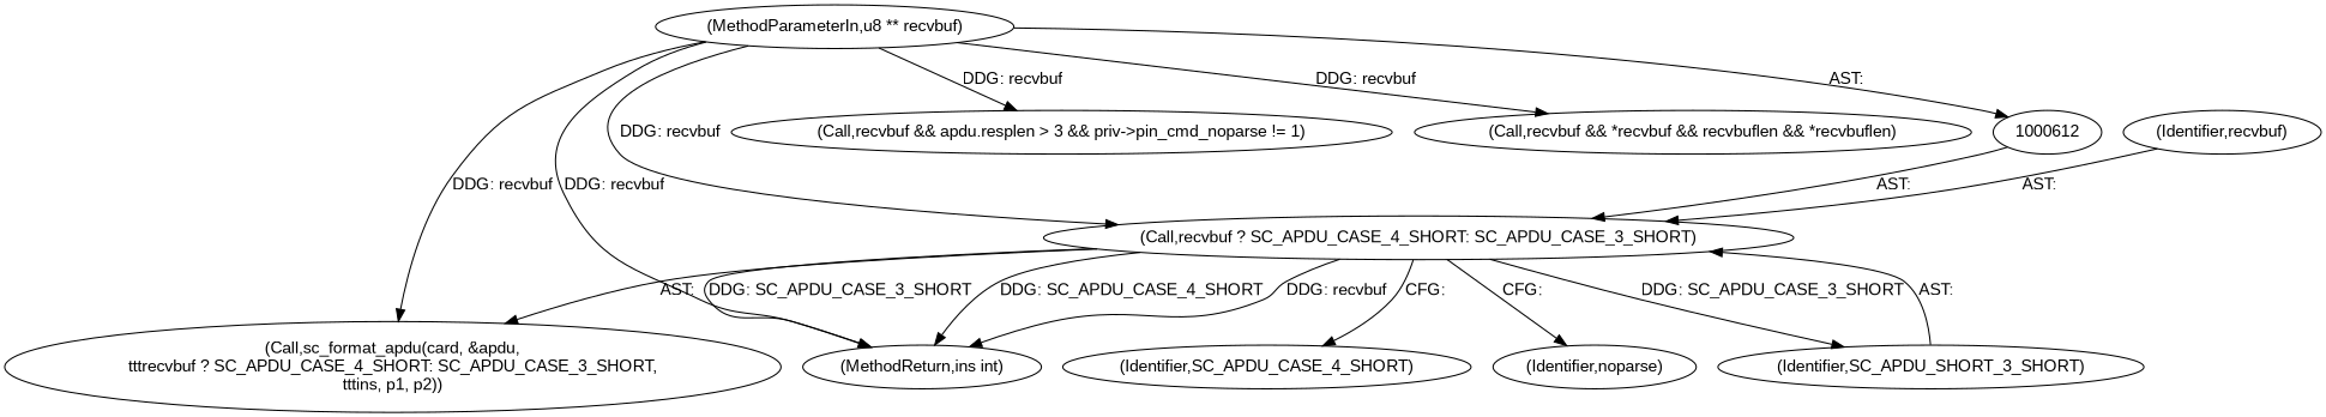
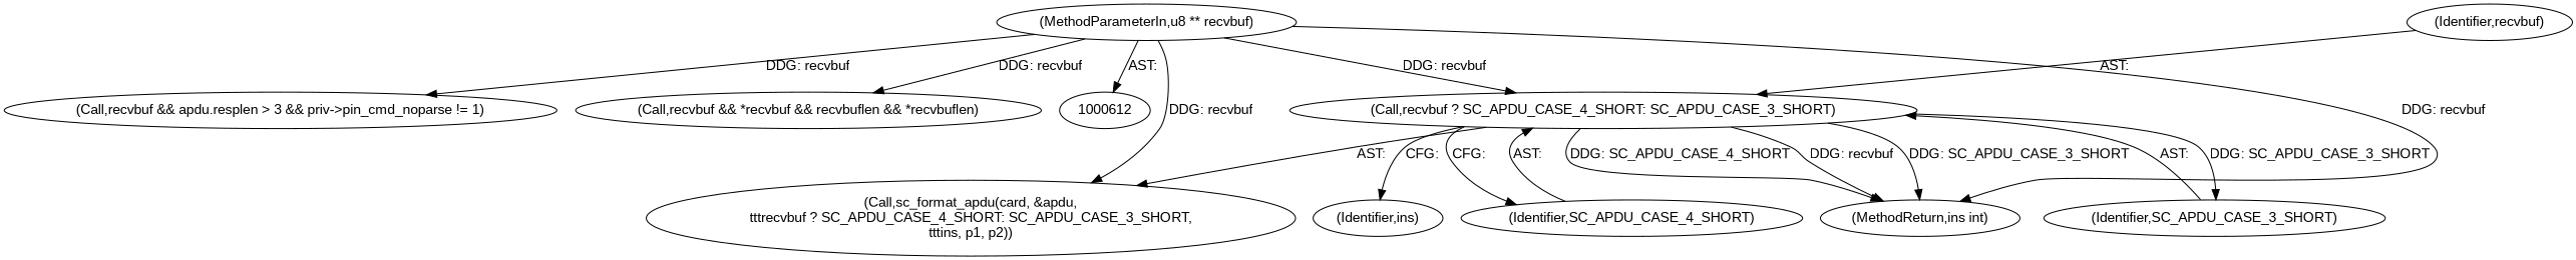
  digraph {
    fontname="Liberation Sans"
    node [fontname="Liberation Sans"]
    edge [fontname="Liberation Sans"]
    n1 [label="(Call,recvbuf ? SC_APDU_CASE_4_SHORT: SC_APDU_CASE_3_SHORT)"]
-   n2 [label="(Identifier,SC_APDU_SHORT_3_SHORT)"]
+   n2 [label="(Identifier,SC_APDU_CASE_3_SHORT)"]
    n3 [label="(Identifier,SC_APDU_CASE_4_SHORT)"]
    n4 [label="(Call,sc_format_apdu(card, &apdu,\n\t\t\trecvbuf ? SC_APDU_CASE_4_SHORT: SC_APDU_CASE_3_SHORT,\n\t\t\tins, p1, p2))"]
    n5 [label="(MethodReturn,ins int)"]
-   n6 [label="(Identifier,noparse)"]
+   n6 [label="(Identifier,ins)"]
    n7 [label="(MethodParameterIn,u8 ** recvbuf)"]
    n8 [label="(Call,recvbuf && apdu.resplen > 3 && priv->pin_cmd_noparse != 1)"]
    n9 [label="(Call,recvbuf && *recvbuf && recvbuflen && *recvbuflen)"]
    n10 [label=1000612]
    n11 [label="(Identifier,recvbuf)"]
    n1 -> n2 [label="DDG: SC_APDU_CASE_3_SHORT"]
    n1 -> n3 [label="CFG: "]
    n1 -> n4 [label="AST: "]
    n1 -> n5 [label="DDG: SC_APDU_CASE_3_SHORT"]
    n1 -> n5 [label="DDG: SC_APDU_CASE_4_SHORT"]
    n1 -> n5 [label="DDG: recvbuf"]
    n1 -> n6 [label="CFG: "]
    n2 -> n1 [label="AST: "]
-   n10 -> n1 [label="AST: "]
+   n3 -> n1 [label="AST: "]
    n7 -> n1 [label="DDG: recvbuf"]
    n7 -> n4 [label="DDG: recvbuf"]
    n7 -> n5 [label="DDG: recvbuf"]
    n7 -> n8 [label="DDG: recvbuf"]
    n7 -> n9 [label="DDG: recvbuf"]
    n7 -> n10 [label="AST: "]
    n11 -> n1 [label="AST: "]
  }
